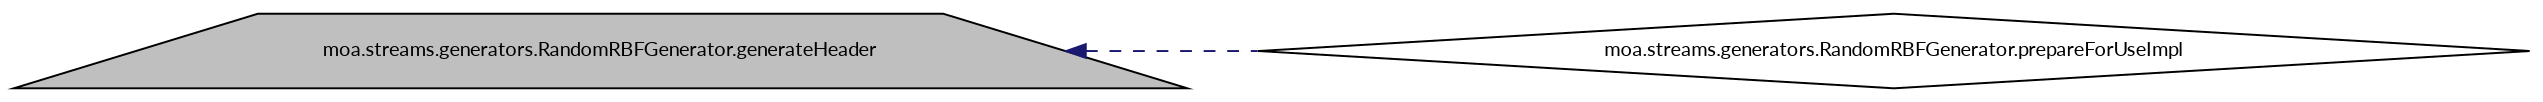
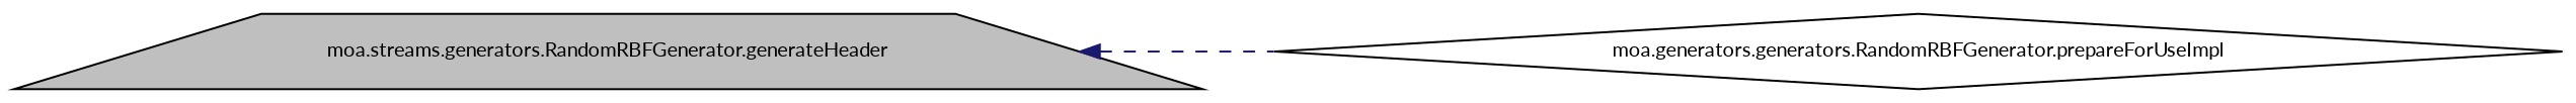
  digraph {
    rankdir=LR
    fontname=Lato
    node [color=black fontname=Lato fontsize=10 style=filled]
    n1 [fillcolor=grey75 fontcolor=black height=0.2 label="moa.streams.generators.RandomRBFGenerator.generateHeader" shape=trapezium width=0.4]
-   n2 [fillcolor=white height=0.2 label="moa.streams.generators.RandomRBFGenerator.prepareForUseImpl" shape=diamond width=0.4]
+   n2 [fillcolor=white height=0.2 label="moa.generators.generators.RandomRBFGenerator.prepareForUseImpl" shape=diamond width=0.4]
    n1 -> n2 [color=midnightblue dir=back fontname=Lato fontsize=10 labelfontname=Helvetica labelfontsize=10 style=dashed]
  }
